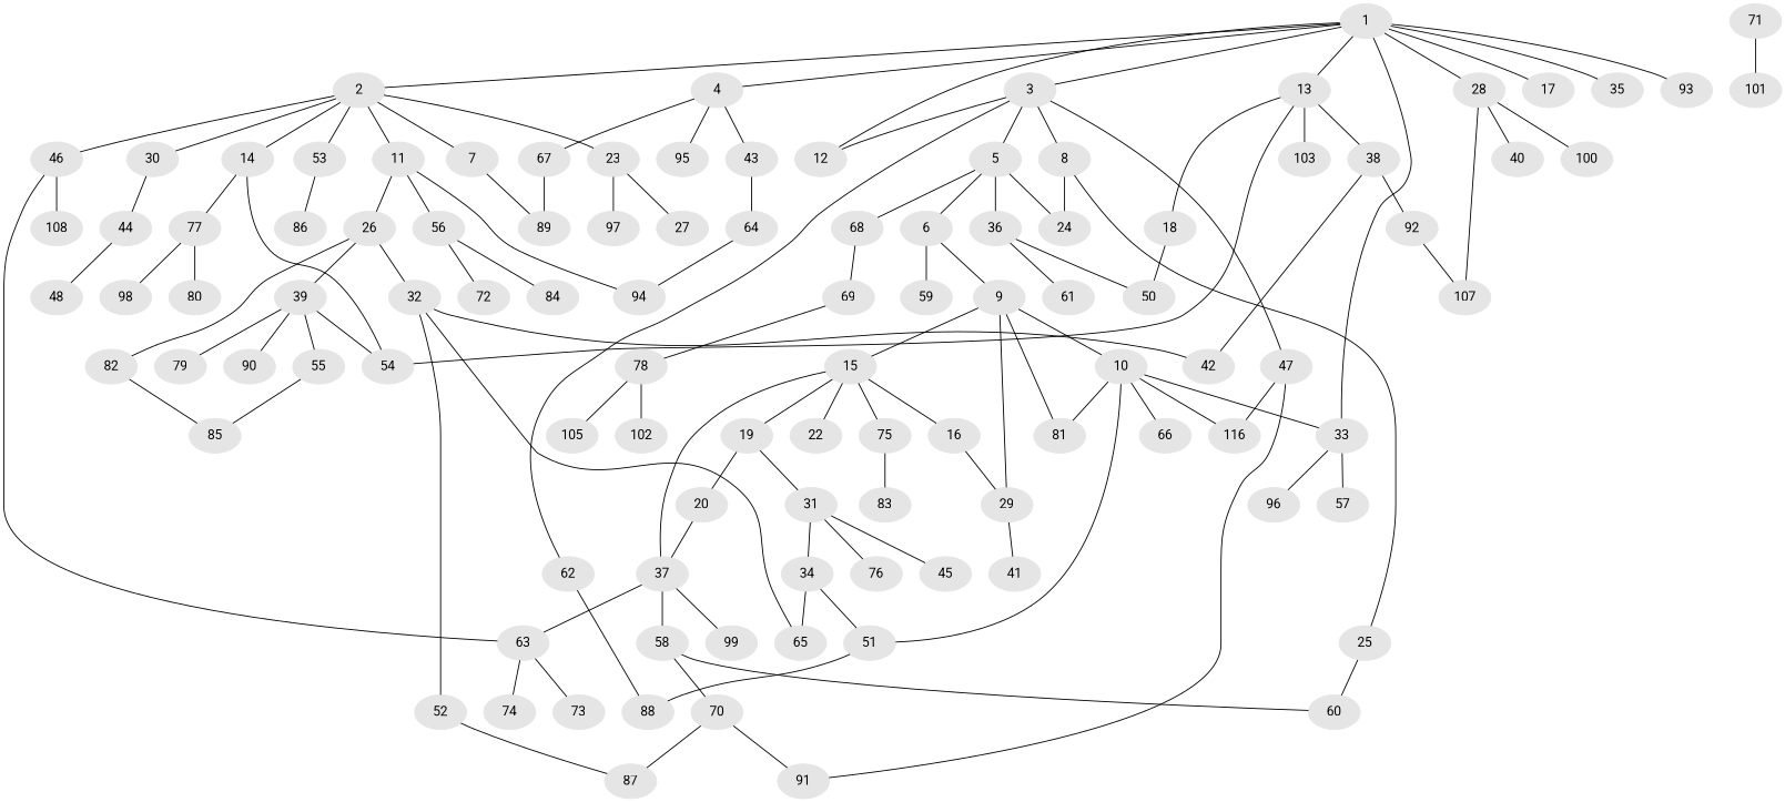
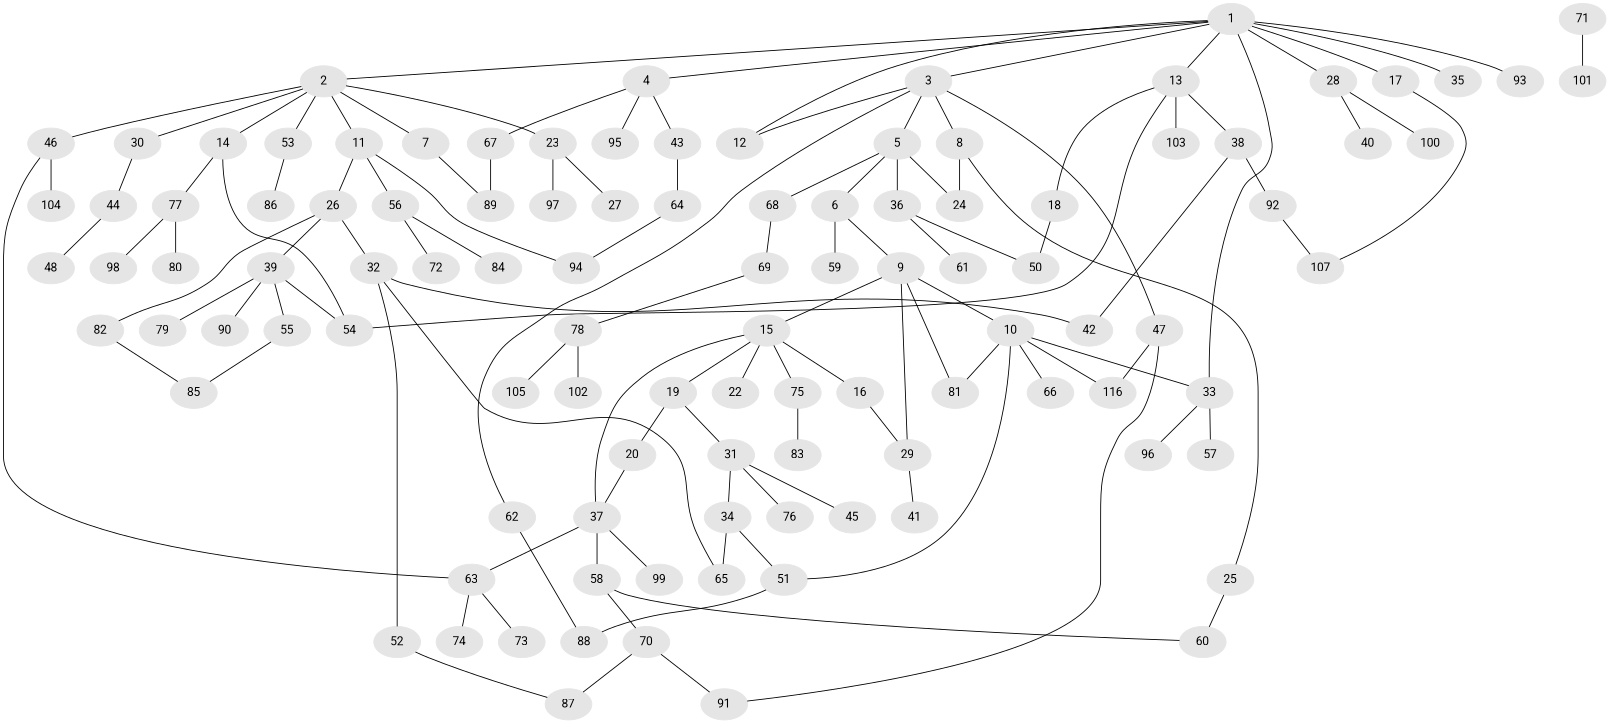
  graph {
    fontname=Roboto
    node [color=gray90 fontname=Roboto style=filled]
    edge [fontname=Roboto]
    1
    2
    3
    4
    12
    13
    17
    28
    33
    35
    93
    7
    11
    14
    23
    30
    46
    53
    5
    8
    47
    62
    43
    67
    95
    18
    38
    54
    103
    40
    100
    107
    57
    96
    89
    26
    56
    94
    77
    27
    97
    44
    63
-   104 [label=108]
+   104
    86
    6
    24
    36
    68
    25
    n51 [label=116]
    91
    88
    64
    9
    59
    50
    61
    69
    10
    15
    29
    81
    60
    51
    66
    16
    19
    22
    37
    75
    41
    32
    39
    82
    72
    84
    42
    92
    80
    98
    20
    31
    58
    99
    83
    34
    45
    76
    52
    65
    55
    79
    90
    85
    48
    87
    70
    73
    74
    71
    101
    78
    102
    105
    1 -- 2
    1 -- 3
    1 -- 4
    1 -- 12
    1 -- 13
    1 -- 17
    1 -- 28
    1 -- 33
    1 -- 35
    1 -- 93
    2 -- 7
    2 -- 11
    2 -- 14
    2 -- 23
    2 -- 30
    2 -- 46
    2 -- 53
    3 -- 12
    3 -- 5
    3 -- 8
    3 -- 47
    3 -- 62
    4 -- 43
    4 -- 67
    4 -- 95
    13 -- 18
    13 -- 38
    13 -- 54
    13 -- 103
    28 -- 40
    28 -- 100
-   28 -- 107
+   17 -- 107
    33 -- 57
    33 -- 96
    7 -- 89
    11 -- 26
    11 -- 56
    11 -- 94
    14 -- 54
    14 -- 77
    23 -- 27
    23 -- 97
    30 -- 44
    46 -- 63
    46 -- 104
    53 -- 86
    5 -- 6
    5 -- 24
    5 -- 36
    5 -- 68
    8 -- 24
    8 -- 25
    47 -- n51
    47 -- 91
    62 -- 88
    43 -- 64
    67 -- 89
    18 -- 50
    38 -- 42
    38 -- 92
    26 -- 32
    26 -- 39
    26 -- 82
    56 -- 72
    56 -- 84
    77 -- 80
    77 -- 98
    44 -- 48
    63 -- 73
    63 -- 74
    6 -- 9
    6 -- 59
    36 -- 50
    36 -- 61
    68 -- 69
    25 -- 60
    64 -- 94
    9 -- 10
    9 -- 15
    9 -- 29
    9 -- 81
    69 -- 78
    10 -- 33
    10 -- n51
    10 -- 81
    10 -- 51
    10 -- 66
    15 -- 16
    15 -- 19
    15 -- 22
    15 -- 37
    15 -- 75
    29 -- 41
    51 -- 88
    16 -- 29
    19 -- 20
    19 -- 31
    37 -- 63
    37 -- 58
    37 -- 99
    75 -- 83
    32 -- 42
    32 -- 52
    32 -- 65
    39 -- 54
    39 -- 55
    39 -- 79
    39 -- 90
    82 -- 85
    92 -- 107
    20 -- 37
    31 -- 34
    31 -- 45
    31 -- 76
    58 -- 60
    58 -- 70
    34 -- 51
    34 -- 65
    52 -- 87
    55 -- 85
    70 -- 91
    70 -- 87
    71 -- 101
    78 -- 102
    78 -- 105
  }
